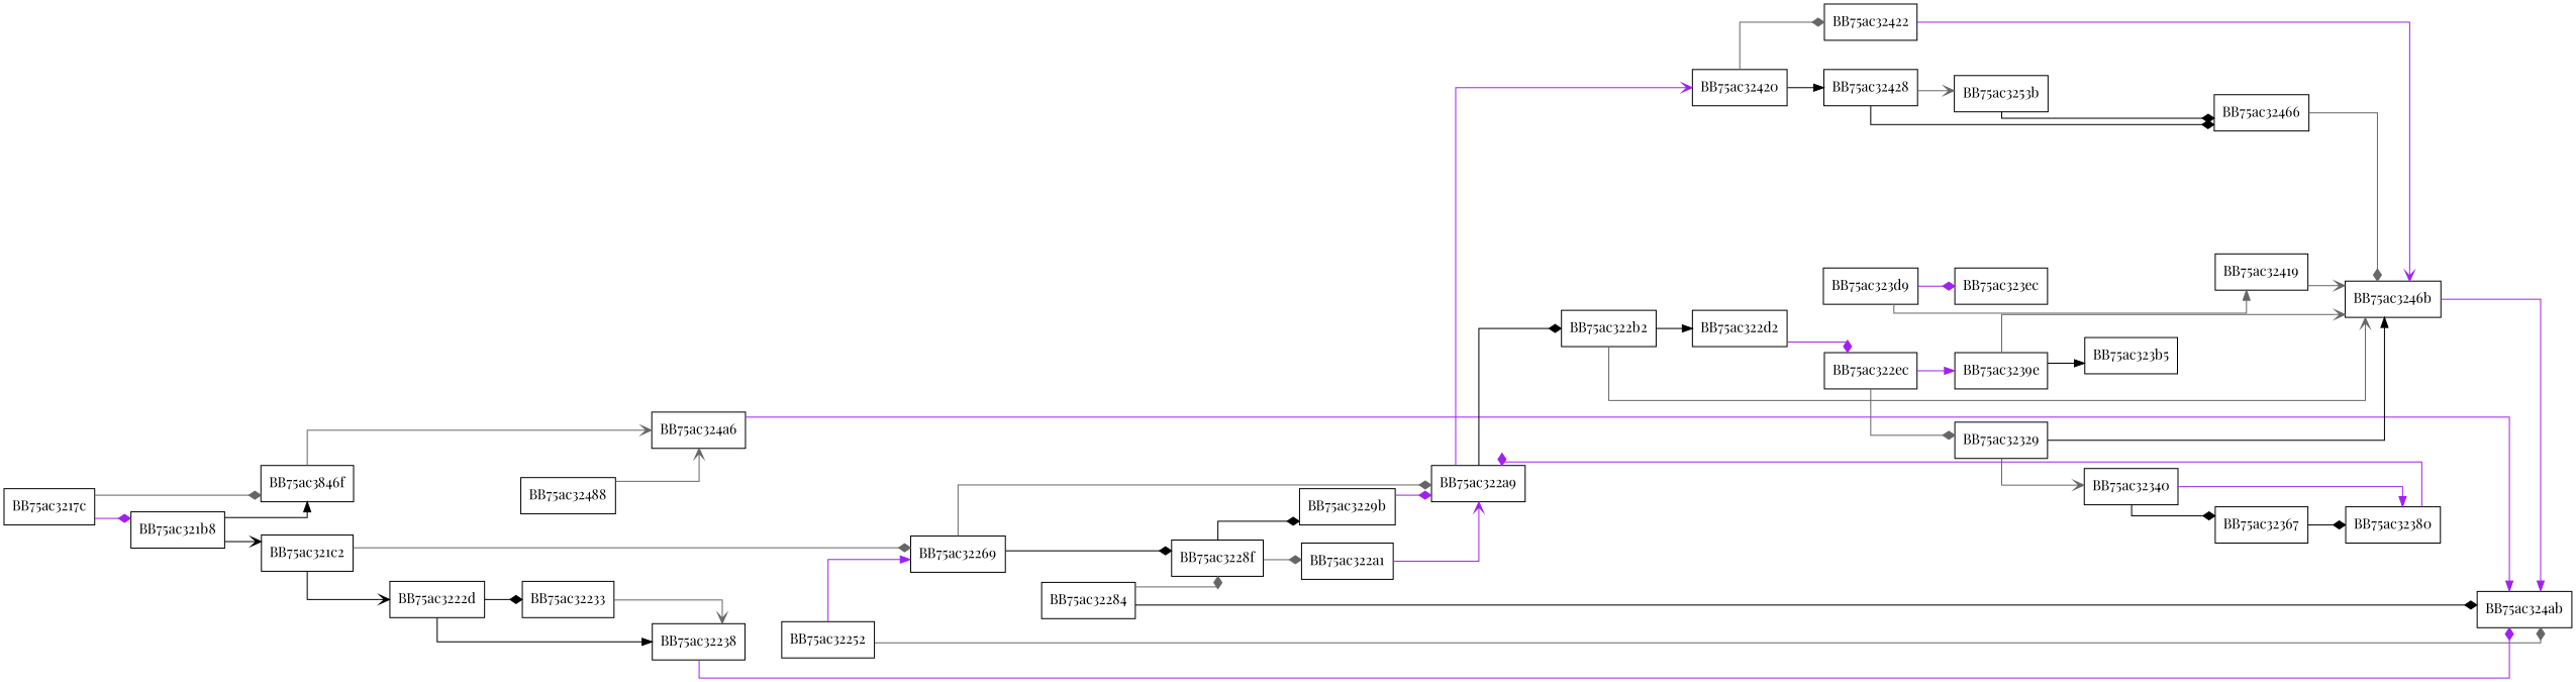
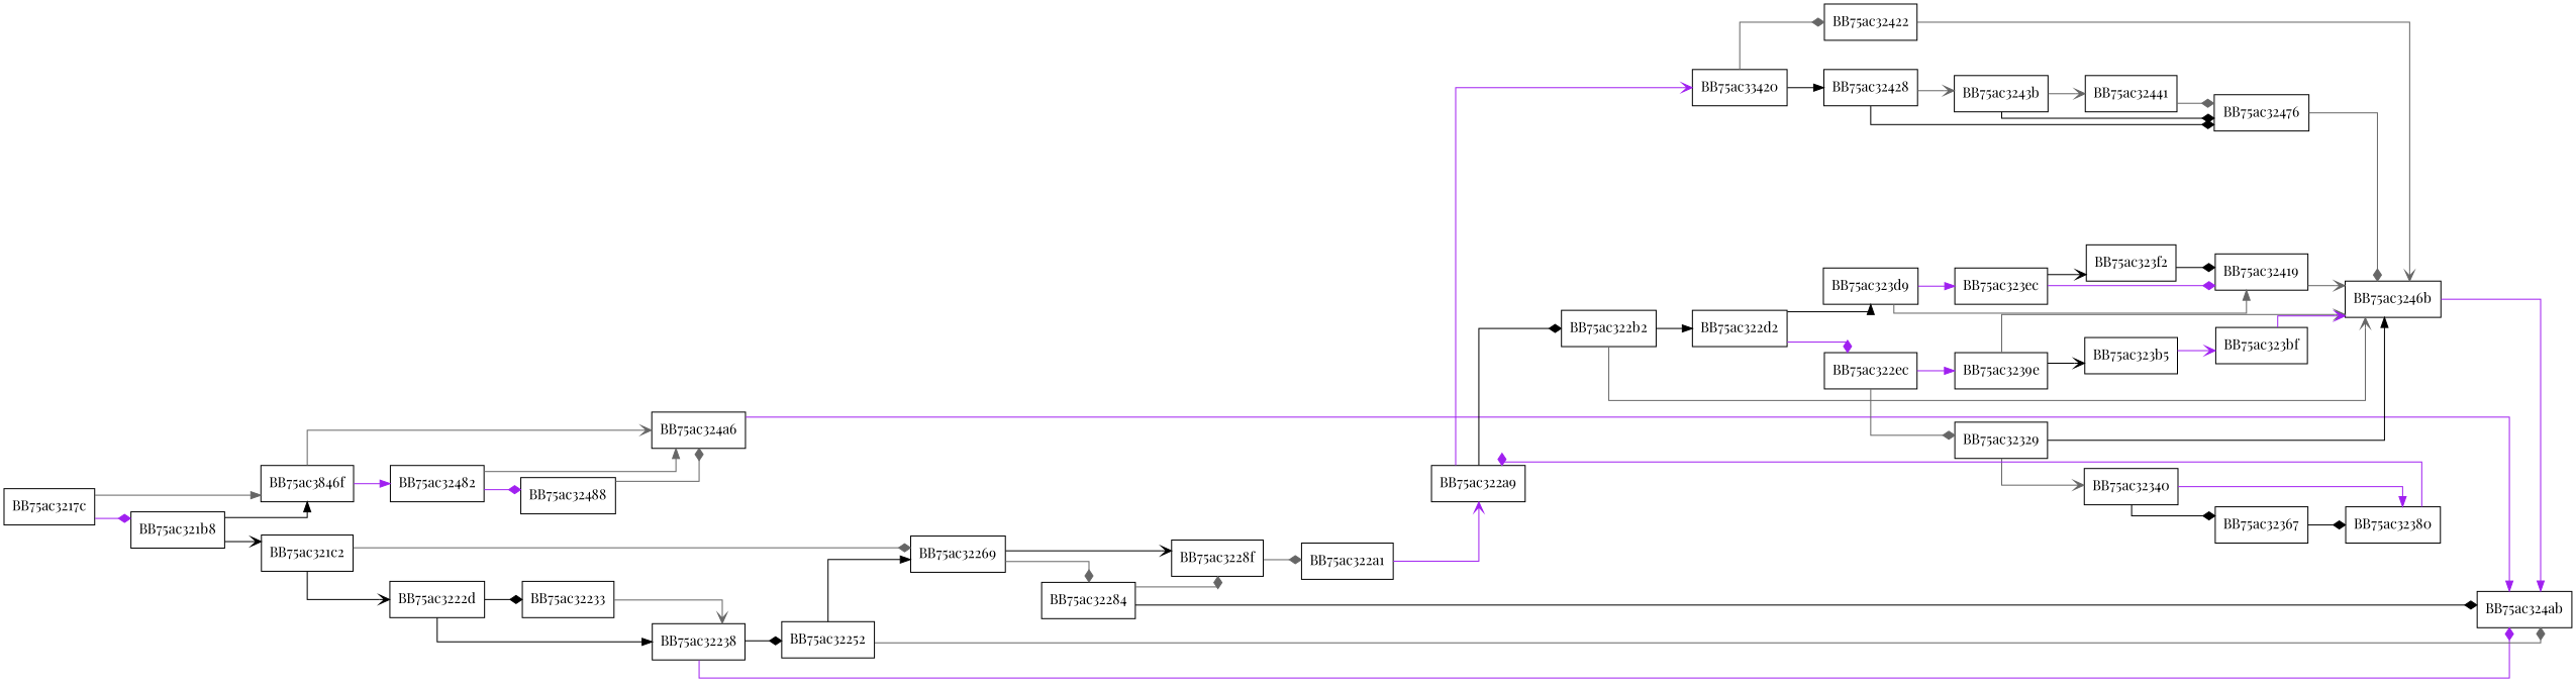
  digraph {
    fontname="Playfair Display"
    rankdir=LR
    splines=ortho
    node [fontname="Playfair Display" shape=box]
    edge [arrowhead=diamond color=gray40 fontname="Playfair Display"]
    n1 [label=BB75ac3846f]
    BB75ac3217c
    BB75ac321b8
    BB75ac324a6
+   BB75ac32482
    BB75ac321c2
    BB75ac324ab
    BB75ac32488
    BB75ac32269
    BB75ac3222d
    BB75ac3228f
    BB75ac32284
    BB75ac32238
    BB75ac32233
    BB75ac322a1
-   BB75ac3229b
    BB75ac32252
    BB75ac322a9
-   BB75ac32420
+   BB75ac32420 [label=BB75ac33420]
    BB75ac322b2
    BB75ac32428
    BB75ac32422
    BB75ac3246b
    BB75ac322d2
-   BB75ac32466
-   BB75ac3243b [label=BB75ac3253b]
+   BB75ac32466 [label=BB75ac32476]
+   BB75ac3243b
    BB75ac323d9
    BB75ac322ec
    BB75ac32419
    BB75ac323ec
    BB75ac3239e
    BB75ac32329
+   BB75ac323f2
    BB75ac323b5
    BB75ac32340
+   BB75ac323bf
    BB75ac32380
    BB75ac32367
+   BB75ac32441
    n1 -> BB75ac324a6 [arrowhead=vee]
-   BB75ac3217c -> n1
+   n1 -> BB75ac32482 [arrowhead=normal color=purple]
+   BB75ac3217c -> n1 [arrowhead=normal]
    BB75ac3217c -> BB75ac321b8 [color=purple]
    BB75ac321b8 -> n1 [arrowhead=normal color=black]
    BB75ac321b8 -> BB75ac321c2 [arrowhead=vee color=black]
    BB75ac324a6 -> BB75ac324ab [arrowhead=normal color=purple]
+   BB75ac32482 -> BB75ac324a6 [arrowhead=normal]
+   BB75ac32482 -> BB75ac32488 [color=purple]
    BB75ac321c2 -> BB75ac32269
    BB75ac321c2 -> BB75ac3222d [arrowhead=vee color=black]
-   BB75ac32488 -> BB75ac324a6 [arrowhead=vee]
-   BB75ac32269 -> BB75ac3228f [color=black]
-   BB75ac32269 -> BB75ac322a9
+   BB75ac32488 -> BB75ac324a6
+   BB75ac32269 -> BB75ac3228f [arrowhead=vee color=black]
+   BB75ac32269 -> BB75ac32284
    BB75ac3222d -> BB75ac32238 [arrowhead=normal color=black]
    BB75ac3222d -> BB75ac32233 [color=black]
    BB75ac3228f -> BB75ac322a1
-   BB75ac3228f -> BB75ac3229b [color=black]
    BB75ac32284 -> BB75ac324ab [color=black]
    BB75ac32284 -> BB75ac3228f
    BB75ac32238 -> BB75ac324ab [color=purple]
+   BB75ac32238 -> BB75ac32252 [color=black]
    BB75ac32233 -> BB75ac32238 [arrowhead=vee]
    BB75ac322a1 -> BB75ac322a9 [arrowhead=vee color=purple]
-   BB75ac3229b -> BB75ac322a9 [color=purple]
    BB75ac32252 -> BB75ac324ab
-   BB75ac32252 -> BB75ac32269 [arrowhead=normal color=purple]
+   BB75ac32252 -> BB75ac32269 [arrowhead=normal color=black]
    BB75ac322a9 -> BB75ac32420 [arrowhead=vee color=purple]
    BB75ac322a9 -> BB75ac322b2 [color=black]
    BB75ac32420 -> BB75ac32428 [arrowhead=normal color=black]
    BB75ac32420 -> BB75ac32422
    BB75ac322b2 -> BB75ac3246b [arrowhead=vee]
    BB75ac322b2 -> BB75ac322d2 [arrowhead=normal color=black]
    BB75ac32428 -> BB75ac32466 [color=black]
    BB75ac32428 -> BB75ac3243b [arrowhead=vee]
-   BB75ac32422 -> BB75ac3246b [arrowhead=vee color=purple]
+   BB75ac32422 -> BB75ac3246b [arrowhead=vee]
    BB75ac3246b -> BB75ac324ab [arrowhead=normal color=purple]
+   BB75ac322d2 -> BB75ac323d9 [arrowhead=normal color=black]
    BB75ac322d2 -> BB75ac322ec [color=purple]
    BB75ac32466 -> BB75ac3246b
    BB75ac3243b -> BB75ac32466 [color=black]
+   BB75ac3243b -> BB75ac32441 [arrowhead=vee]
    BB75ac323d9 -> BB75ac32419 [arrowhead=normal]
-   BB75ac323d9 -> BB75ac323ec [color=purple]
+   BB75ac323d9 -> BB75ac323ec [arrowhead=normal color=purple]
    BB75ac322ec -> BB75ac3239e [arrowhead=normal color=purple]
    BB75ac322ec -> BB75ac32329
    BB75ac32419 -> BB75ac3246b [arrowhead=vee]
+   BB75ac323ec -> BB75ac32419 [color=purple]
+   BB75ac323ec -> BB75ac323f2 [arrowhead=vee color=black]
    BB75ac3239e -> BB75ac3246b [arrowhead=vee]
-   BB75ac3239e -> BB75ac323b5 [arrowhead=normal color=black]
+   BB75ac3239e -> BB75ac323b5 [arrowhead=vee color=black]
    BB75ac32329 -> BB75ac3246b [arrowhead=normal color=black]
    BB75ac32329 -> BB75ac32340 [arrowhead=vee]
+   BB75ac323f2 -> BB75ac32419 [color=black]
+   BB75ac323b5 -> BB75ac323bf [arrowhead=vee color=purple]
    BB75ac32340 -> BB75ac32380 [arrowhead=normal color=purple]
    BB75ac32340 -> BB75ac32367 [color=black]
+   BB75ac323bf -> BB75ac3246b [arrowhead=vee color=purple]
    BB75ac32380 -> BB75ac322a9 [color=purple]
    BB75ac32367 -> BB75ac32380 [color=black]
+   BB75ac32441 -> BB75ac32466
  }
